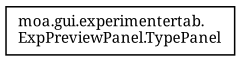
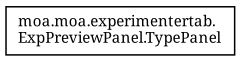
  digraph {
    rankdir=LR
    fontname="Noto Serif"
-   n1 [color=black fillcolor=white fontname="Noto Serif" fontsize=10 height=0.2 label="moa.gui.experimentertab.\lExpPreviewPanel.TypePanel" shape=record style=filled width=0.4]
+   n1 [color=black fillcolor=white fontname="Noto Serif" fontsize=10 height=0.2 label="moa.moa.experimentertab.\lExpPreviewPanel.TypePanel" shape=record style=filled width=0.4]
  }
